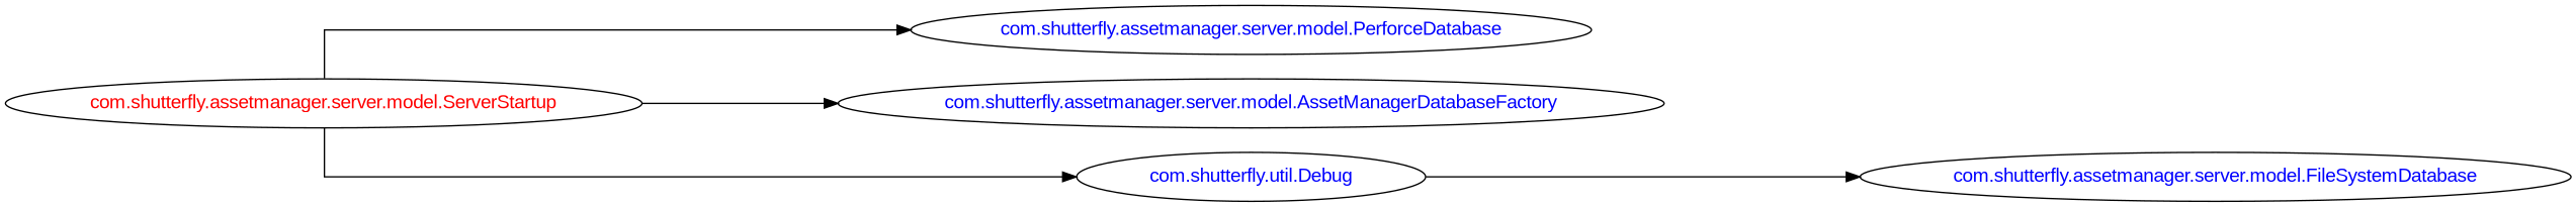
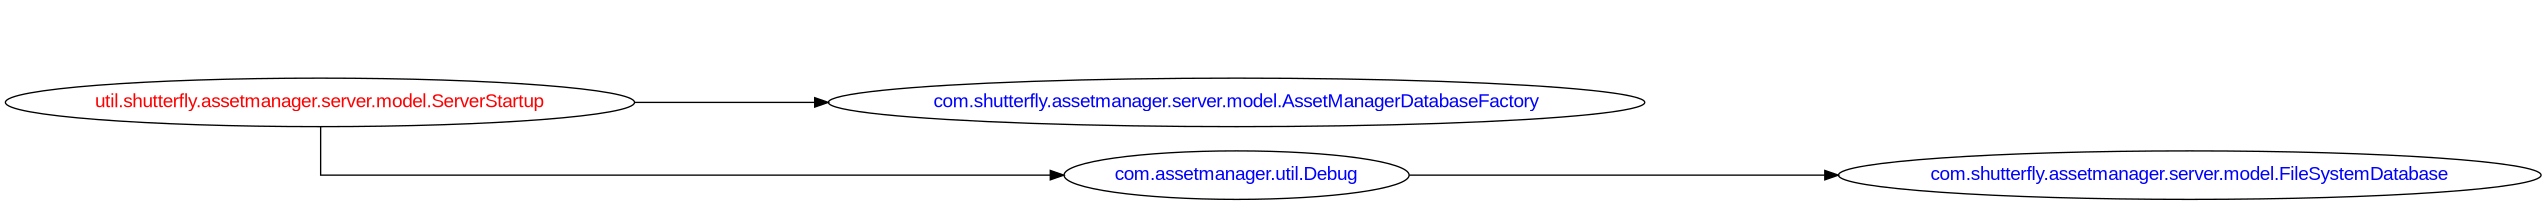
  digraph {
    concentrate=true
    fontname="Liberation Sans"
    rankdir=LR
    ranksep=2.0
    splines=ortho
    node [fontcolor=blue fontname="Liberation Sans"]
    edge [fontname="Liberation Sans"]
-   "com.shutterfly.assetmanager.server.model.ServerStartup" [fontcolor=red]
-   "com.shutterfly.assetmanager.server.model.PerforceDatabase"
+   "com.shutterfly.assetmanager.server.model.ServerStartup" [fontcolor=red label="util.shutterfly.assetmanager.server.model.ServerStartup"]
    "com.shutterfly.assetmanager.server.model.AssetManagerDatabaseFactory"
-   "com.shutterfly.util.Debug"
+   "com.shutterfly.util.Debug" [label="com.assetmanager.util.Debug"]
    "com.shutterfly.assetmanager.server.model.FileSystemDatabase"
-   "com.shutterfly.assetmanager.server.model.ServerStartup" -> "com.shutterfly.assetmanager.server.model.PerforceDatabase"
    "com.shutterfly.assetmanager.server.model.ServerStartup" -> "com.shutterfly.assetmanager.server.model.AssetManagerDatabaseFactory"
    "com.shutterfly.assetmanager.server.model.ServerStartup" -> "com.shutterfly.util.Debug"
    "com.shutterfly.util.Debug" -> "com.shutterfly.assetmanager.server.model.FileSystemDatabase"
  }
